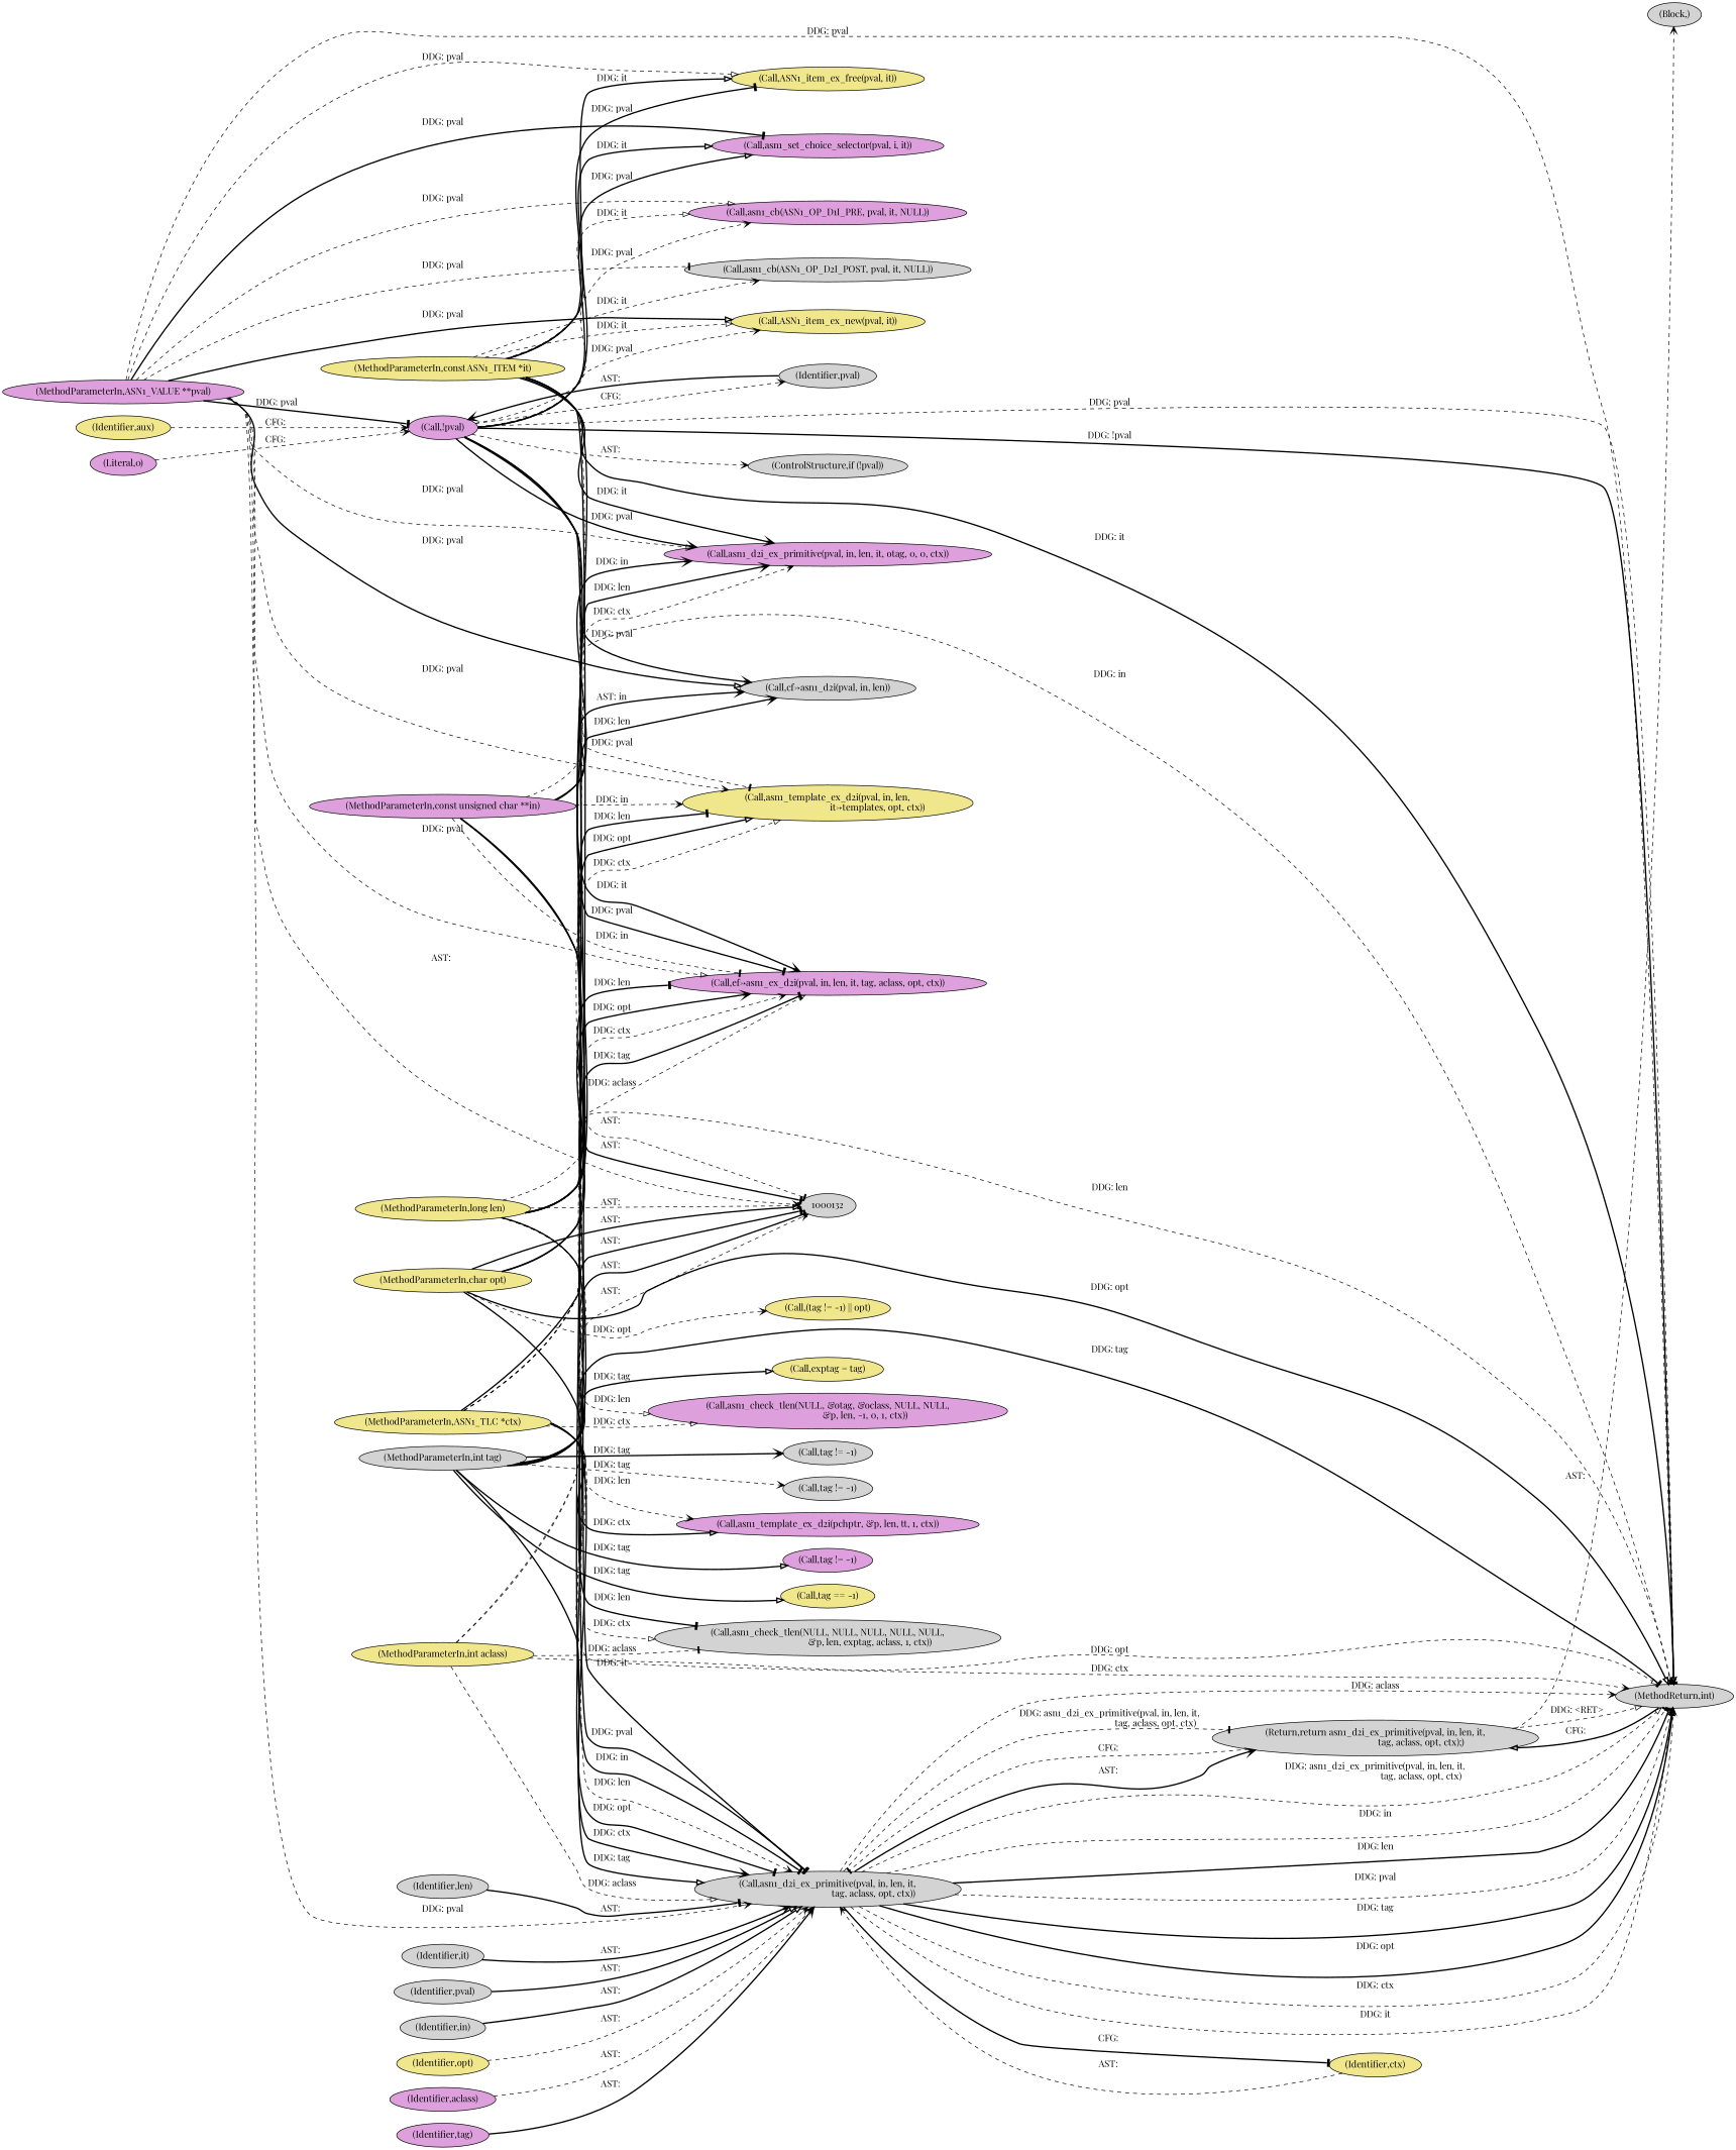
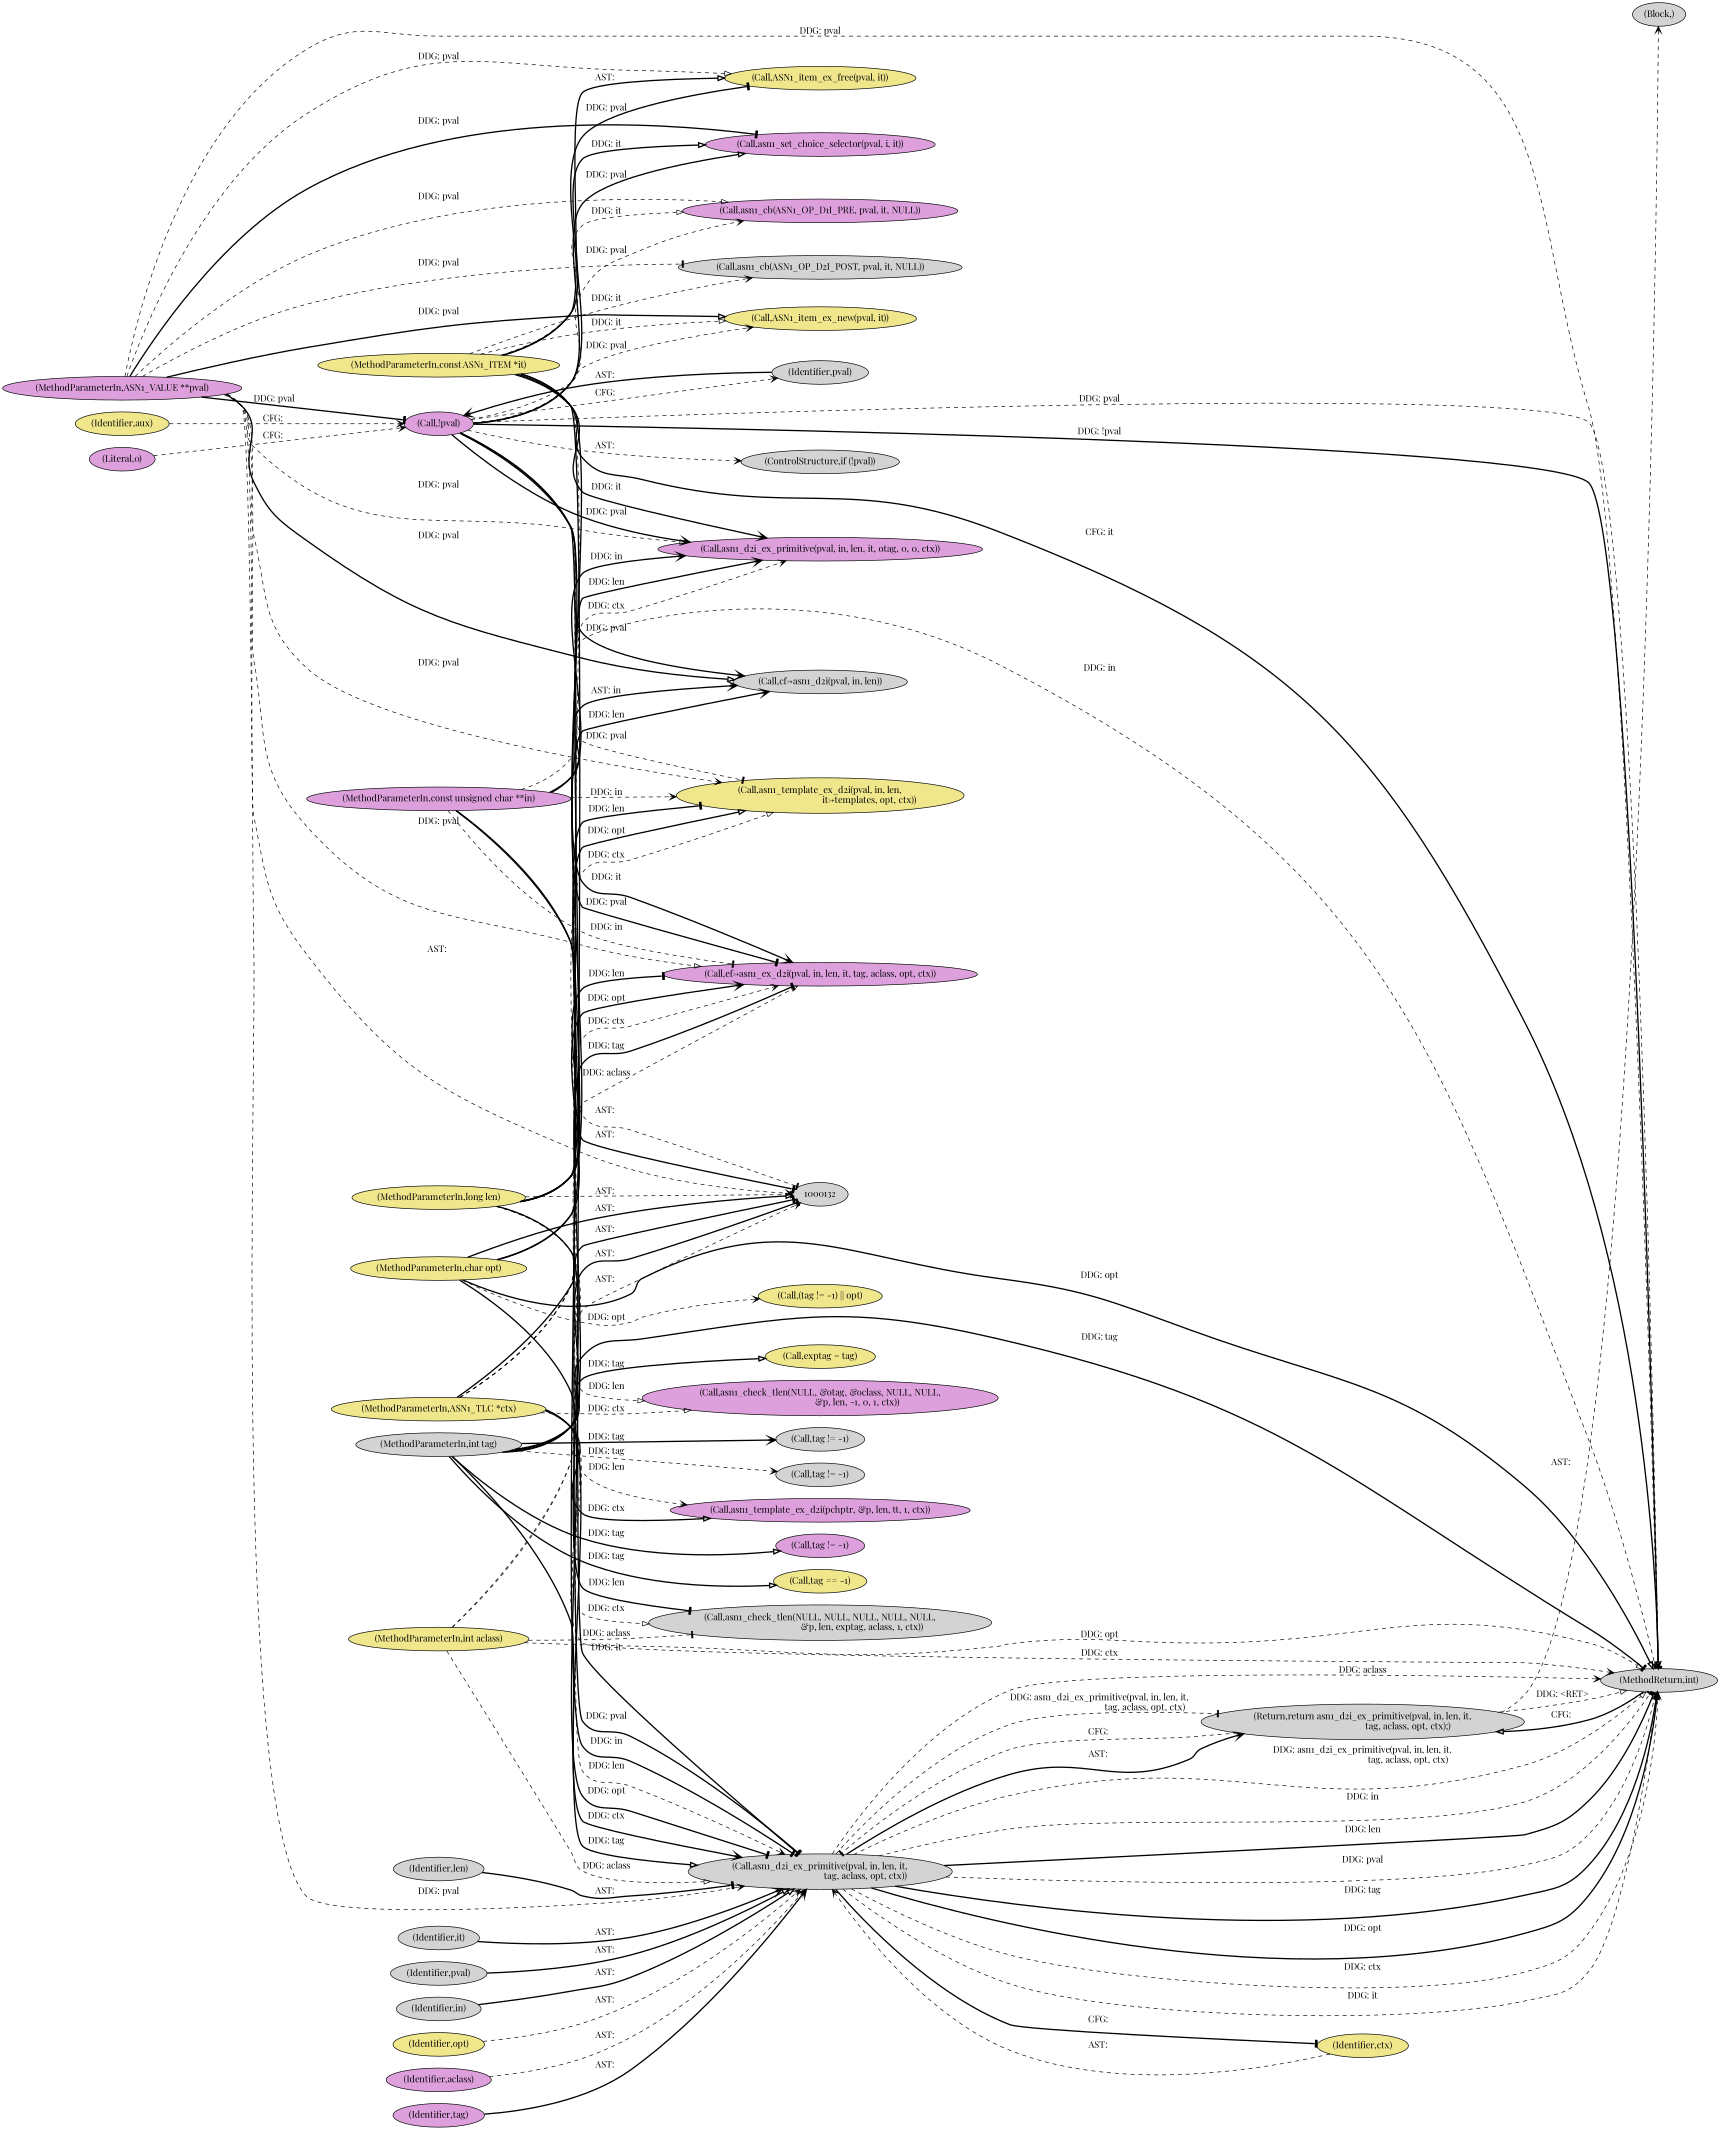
  digraph {
    fontname="Playfair Display"
    rankdir=LR
    node [fillcolor=lightgrey fontname="Playfair Display" style=filled]
    edge [arrowhead=vee fontname="Playfair Display" style=dashed]
    n1 [label="(Call,asn1_d2i_ex_primitive(pval, in, len, it,\n                                     tag, aclass, opt, ctx))"]
    n2 [label="(Return,return asn1_d2i_ex_primitive(pval, in, len, it,\n                                     tag, aclass, opt, ctx);)"]
    n3 [label="(MethodReturn,int)"]
    n4 [fillcolor=khaki label="(Identifier,ctx)"]
    n5 [label="(Block,)"]
    n6 [fillcolor=plum label="(Call,!pval)"]
    n7 [fillcolor=khaki label="(Call,ASN1_item_ex_free(pval, it))"]
    n8 [fillcolor=plum label="(Call,asn1_set_choice_selector(pval, i, it))"]
    n9 [fillcolor=plum label="(Call,asn1_cb(ASN1_OP_D1I_PRE, pval, it, NULL))"]
    n10 [label="(Call,cf->asn1_d2i(pval, in, len))"]
    n11 [fillcolor=plum label="(Call,asn1_d2i_ex_primitive(pval, in, len, it, otag, 0, 0, ctx))"]
    n12 [fillcolor=khaki label="(Call,asn1_template_ex_d2i(pval, in, len,\n                                        it->templates, opt, ctx))"]
    n13 [label="(ControlStructure,if (!pval))"]
    n14 [label="(Identifier,pval)"]
    n15 [fillcolor=khaki label="(Call,ASN1_item_ex_new(pval, it))"]
    n16 [fillcolor=plum label="(Call,ef->asn1_ex_d2i(pval, in, len, it, tag, aclass, opt, ctx))"]
    n17 [fillcolor=plum label="(MethodParameterIn,ASN1_VALUE **pval)"]
    n18 [label="(Call,asn1_cb(ASN1_OP_D2I_POST, pval, it, NULL))"]
    1000132
    n20 [fillcolor=plum label="(MethodParameterIn,const unsigned char **in)"]
    n21 [fillcolor=khaki label="(MethodParameterIn,long len)"]
    n22 [fillcolor=plum label="(Call,asn1_check_tlen(NULL, &otag, &oclass, NULL, NULL,\n                              &p, len, -1, 0, 1, ctx))"]
    n23 [fillcolor=plum label="(Call,asn1_template_ex_d2i(pchptr, &p, len, tt, 1, ctx))"]
    n24 [label="(Call,asn1_check_tlen(NULL, NULL, NULL, NULL, NULL,\n                                  &p, len, exptag, aclass, 1, ctx))"]
    n25 [fillcolor=khaki label="(MethodParameterIn,const ASN1_ITEM *it)"]
    n26 [label="(MethodParameterIn,int tag)"]
    n27 [fillcolor=khaki label="(Call,exptag = tag)"]
    n28 [label="(Call,tag != -1)"]
    n29 [label="(Call,tag != -1)"]
    n30 [fillcolor=plum label="(Call,tag != -1)"]
    n31 [fillcolor=khaki label="(Call,tag == -1)"]
    n32 [fillcolor=khaki label="(MethodParameterIn,int aclass)"]
    n33 [fillcolor=khaki label="(MethodParameterIn,char opt)"]
    n34 [fillcolor=khaki label="(Call,(tag != -1) || opt)"]
    n35 [fillcolor=khaki label="(MethodParameterIn,ASN1_TLC *ctx)"]
    n36 [fillcolor=khaki label="(Identifier,opt)"]
    n37 [fillcolor=plum label="(Identifier,aclass)"]
    n38 [fillcolor=plum label="(Identifier,tag)"]
    n39 [label="(Identifier,len)"]
    n40 [fillcolor=khaki label="(Identifier,aux)"]
    n41 [fillcolor=plum label="(Literal,0)"]
    n42 [label="(Identifier,it)"]
    n43 [label="(Identifier,pval)"]
    n44 [label="(Identifier,in)"]
    n1 -> n2 [label="AST: " style=bold]
    n1 -> n2 [arrowhead=tee label="DDG: asn1_d2i_ex_primitive(pval, in, len, it,\n                                     tag, aclass, opt, ctx)"]
    n1 -> n3 [arrowhead=onormal label="DDG: asn1_d2i_ex_primitive(pval, in, len, it,\n                                     tag, aclass, opt, ctx)"]
    n1 -> n3 [arrowhead=tee label="DDG: in"]
    n1 -> n3 [arrowhead=tee label="DDG: len" style=bold]
    n1 -> n3 [arrowhead=onormal label="DDG: pval"]
    n1 -> n3 [arrowhead=onormal label="DDG: tag" style=bold]
    n1 -> n3 [arrowhead=onormal label="DDG: opt" style=bold]
    n1 -> n3 [label="DDG: ctx"]
    n1 -> n3 [label="DDG: it"]
    n1 -> n3 [label="DDG: aclass"]
    n1 -> n4 [arrowhead=tee label="CFG: " style=bold]
    n2 -> n1 [arrowhead=tee label="CFG: "]
    n2 -> n3 [arrowhead=onormal label="DDG: <RET>"]
    n2 -> n5 [label="AST: "]
    n3 -> n2 [arrowhead=onormal label="CFG: " style=bold]
    n4 -> n1 [label="AST: "]
    n6 -> n1 [arrowhead=tee label="DDG: pval" style=bold]
    n6 -> n3 [arrowhead=tee label="DDG: pval"]
    n6 -> n3 [arrowhead=tee label="DDG: !pval" style=bold]
    n6 -> n7 [arrowhead=tee label="DDG: pval" style=bold]
    n6 -> n8 [arrowhead=onormal label="DDG: pval" style=bold]
    n6 -> n9 [label="DDG: pval"]
    n6 -> n10 [label="DDG: pval" style=bold]
    n6 -> n11 [label="DDG: pval" style=bold]
    n6 -> n12 [arrowhead=tee label="DDG: pval"]
    n6 -> n13 [label="AST: "]
    n6 -> n14 [label="CFG: "]
    n6 -> n15 [label="DDG: pval"]
    n6 -> n16 [arrowhead=tee label="DDG: pval" style=bold]
    n14 -> n6 [label="AST: " style=bold]
    n17 -> n1 [label="DDG: pval"]
    n17 -> n3 [label="DDG: pval"]
    n17 -> n6 [arrowhead=tee label="DDG: pval" style=bold]
    n17 -> n7 [arrowhead=onormal label="DDG: pval"]
    n17 -> n8 [arrowhead=tee label="DDG: pval" style=bold]
    n17 -> n9 [arrowhead=onormal label="DDG: pval"]
    n17 -> n10 [arrowhead=onormal label="DDG: pval" style=bold]
    n17 -> n11 [arrowhead=onormal label="DDG: pval"]
    n17 -> n12 [label="DDG: pval"]
    n17 -> n15 [arrowhead=onormal label="DDG: pval" style=bold]
    n17 -> n16 [arrowhead=onormal label="DDG: pval"]
    n17 -> n18 [arrowhead=tee label="DDG: pval"]
    n17 -> 1000132 [label="AST: "]
    n20 -> n1 [arrowhead=tee label="DDG: in" style=bold]
    n20 -> n3 [label="DDG: in"]
    n20 -> n10 [label="AST: in" style=bold]
    n20 -> n11 [label="DDG: in" style=bold]
    n20 -> n12 [label="DDG: in"]
    n20 -> n16 [arrowhead=tee label="DDG: in"]
    n20 -> 1000132 [arrowhead=tee label="AST: " style=bold]
    n21 -> n1 [label="DDG: len"]
-   n21 -> n3 [arrowhead=tee label="DDG: len"]
    n21 -> n10 [label="DDG: len" style=bold]
    n21 -> n11 [label="DDG: len" style=bold]
    n21 -> n12 [arrowhead=tee label="DDG: len" style=bold]
    n21 -> n16 [arrowhead=tee label="DDG: len" style=bold]
    n21 -> 1000132 [arrowhead=tee label="AST: "]
    n21 -> n22 [arrowhead=onormal label="DDG: len"]
    n21 -> n23 [label="DDG: len"]
    n21 -> n24 [arrowhead=tee label="DDG: len" style=bold]
    n25 -> n1 [arrowhead=tee label="DDG: it" style=bold]
-   n25 -> n3 [arrowhead=onormal label="DDG: it" style=bold]
-   n25 -> n7 [arrowhead=onormal label="DDG: it" style=bold]
+   n25 -> n3 [arrowhead=onormal label="CFG: it" style=bold]
+   n25 -> n7 [arrowhead=onormal label="AST: " style=bold]
    n25 -> n8 [arrowhead=onormal label="DDG: it" style=bold]
    n25 -> n9 [arrowhead=onormal label="DDG: it"]
    n25 -> n11 [label="DDG: it" style=bold]
    n25 -> n15 [arrowhead=onormal label="DDG: it"]
    n25 -> n16 [label="DDG: it" style=bold]
    n25 -> n18 [label="DDG: it"]
    n25 -> 1000132 [arrowhead=tee label="AST: "]
    n26 -> n1 [arrowhead=onormal label="DDG: tag" style=bold]
    n26 -> n3 [arrowhead=tee label="DDG: tag" style=bold]
    n26 -> n16 [arrowhead=tee label="DDG: tag" style=bold]
    n26 -> 1000132 [arrowhead=tee label="AST: " style=bold]
    n26 -> n27 [arrowhead=onormal label="DDG: tag" style=bold]
    n26 -> n28 [label="DDG: tag" style=bold]
    n26 -> n29 [label="DDG: tag"]
    n26 -> n30 [arrowhead=onormal label="DDG: tag" style=bold]
    n26 -> n31 [arrowhead=onormal label="DDG: tag" style=bold]
    n32 -> n1 [arrowhead=onormal label="DDG: aclass"]
    n32 -> n3 [arrowhead=onormal label="DDG: opt"]
    n32 -> n16 [arrowhead=onormal label="DDG: aclass"]
    n32 -> 1000132 [label="AST: "]
    n32 -> n24 [arrowhead=tee label="DDG: aclass"]
    n33 -> n1 [arrowhead=tee label="DDG: opt" style=bold]
    n33 -> n3 [arrowhead=onormal label="DDG: opt" style=bold]
    n33 -> n12 [arrowhead=onormal label="DDG: opt" style=bold]
    n33 -> n16 [label="DDG: opt" style=bold]
    n33 -> 1000132 [arrowhead=onormal label="AST: " style=bold]
    n33 -> n34 [label="DDG: opt"]
    n35 -> n1 [label="DDG: ctx" style=bold]
    n35 -> n3 [label="DDG: ctx"]
    n35 -> n11 [label="DDG: ctx"]
    n35 -> n12 [arrowhead=onormal label="DDG: ctx"]
    n35 -> n16 [label="DDG: ctx"]
    n35 -> 1000132 [arrowhead=tee label="AST: " style=bold]
    n35 -> n22 [arrowhead=onormal label="DDG: ctx"]
    n35 -> n23 [arrowhead=onormal label="DDG: ctx" style=bold]
    n35 -> n24 [arrowhead=onormal label="DDG: ctx"]
    n36 -> n1 [label="AST: "]
    n37 -> n1 [label="AST: "]
    n38 -> n1 [label="AST: " style=bold]
    n39 -> n1 [arrowhead=tee label="AST: " style=bold]
    n40 -> n6 [label="CFG: "]
    n41 -> n6 [label="CFG: "]
    n42 -> n1 [label="AST: " style=bold]
    n43 -> n1 [arrowhead=onormal label="AST: " style=bold]
    n44 -> n1 [arrowhead=onormal label="AST: " style=bold]
  }
